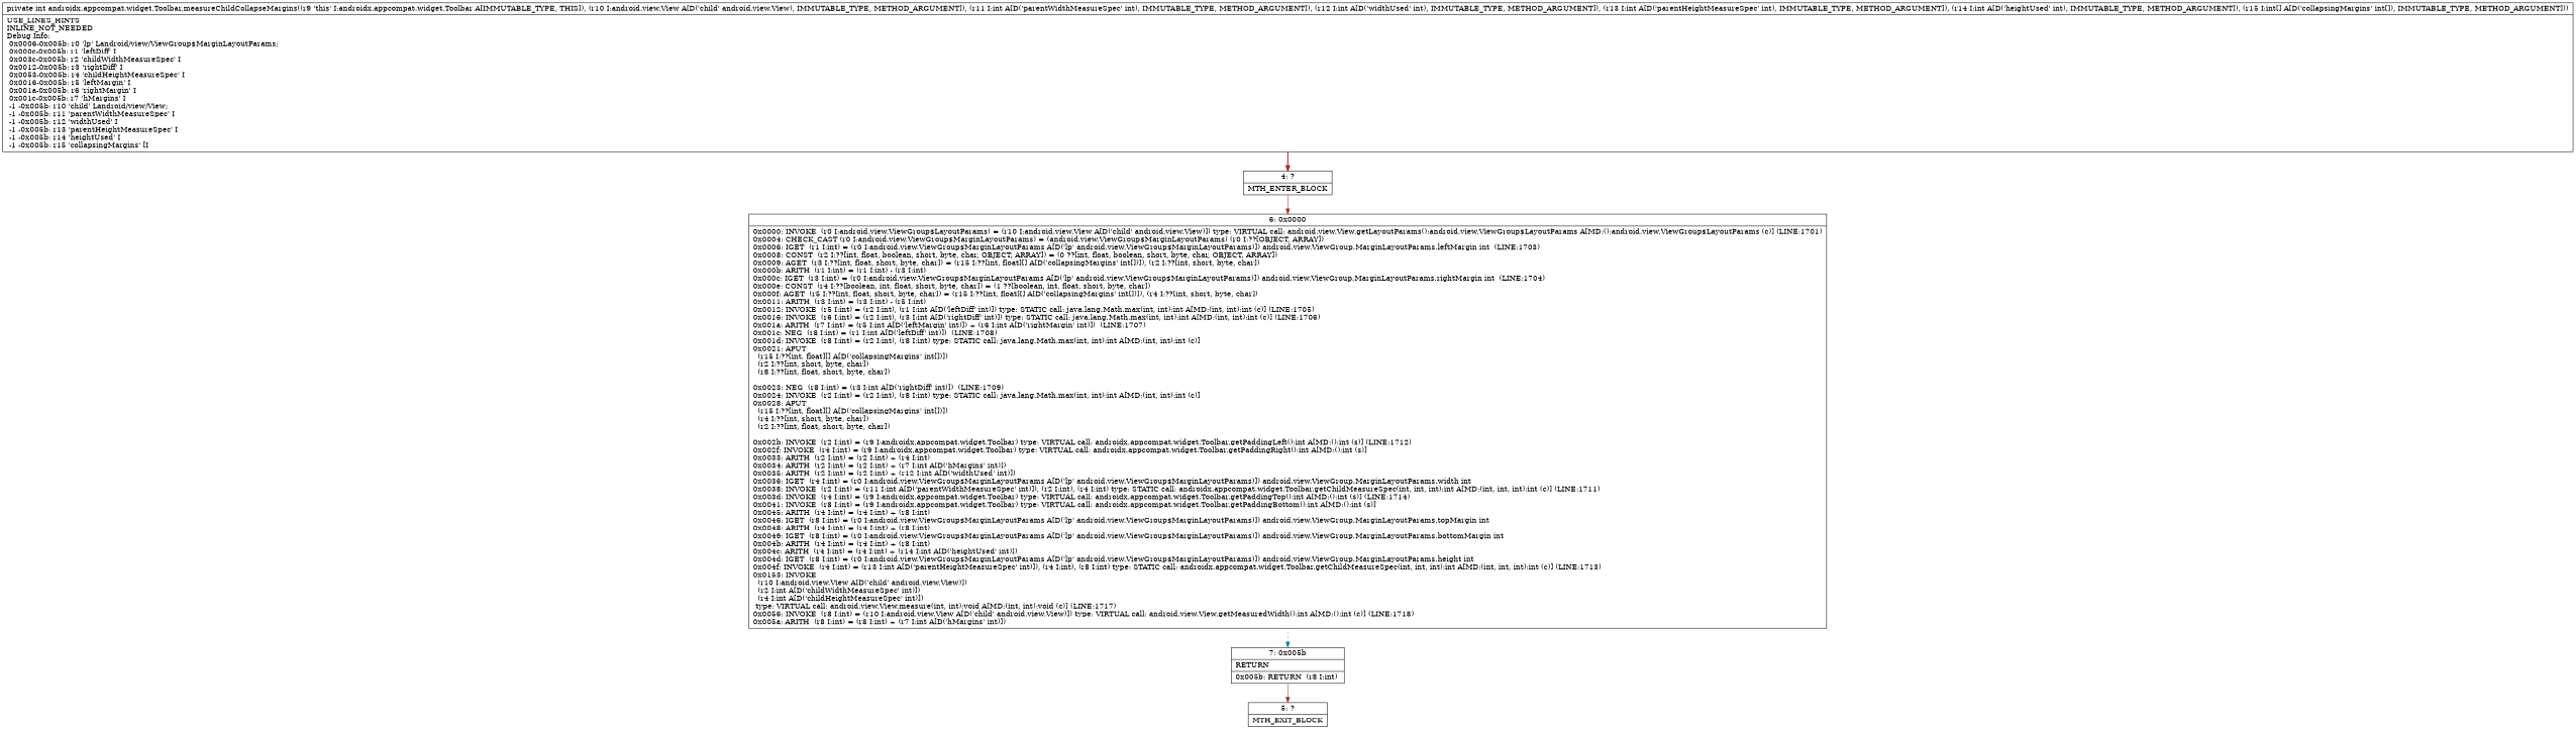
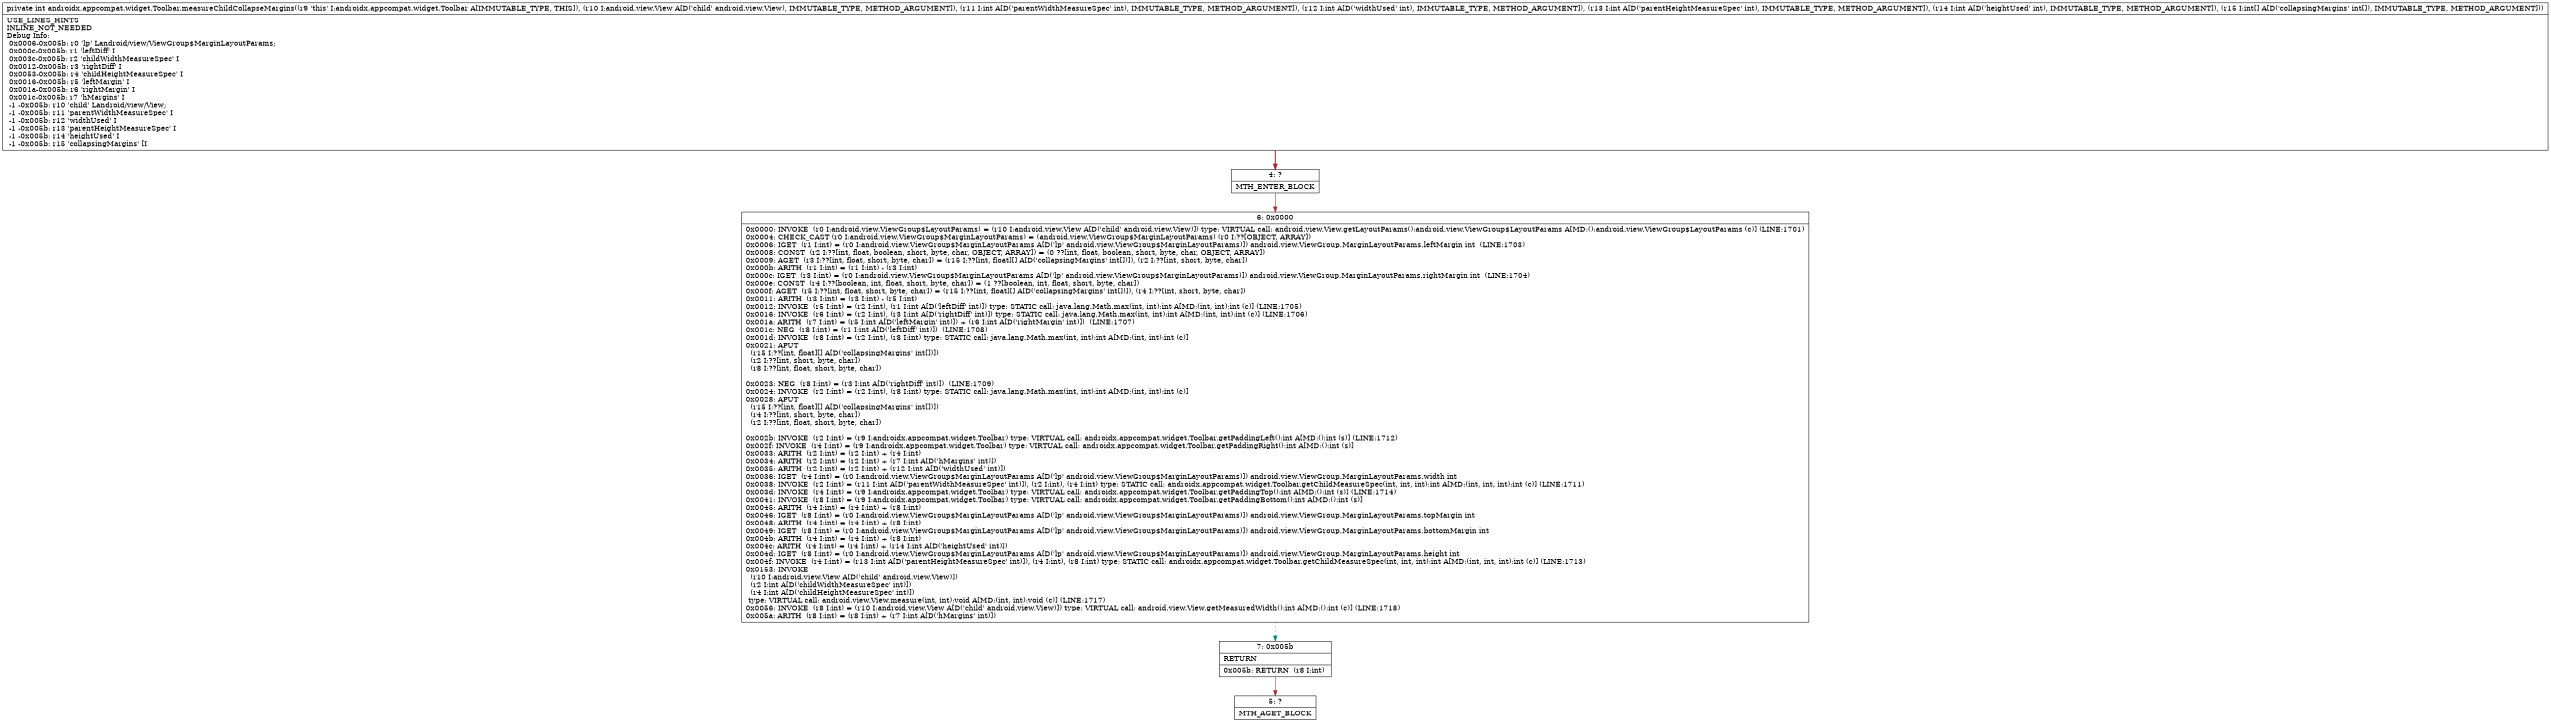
  digraph {
    node [shape=record]
    edge [color=brown style=solid]
    n1 [label="{4\:\ ?|MTH_ENTER_BLOCK\l}"]
    n2 [label="{6\:\ 0x0000|0x0000: INVOKE  (r0 I:android.view.ViewGroup$LayoutParams) = (r10 I:android.view.View A[D('child' android.view.View)]) type: VIRTUAL call: android.view.View.getLayoutParams():android.view.ViewGroup$LayoutParams A[MD:():android.view.ViewGroup$LayoutParams (c)] (LINE:1701)\l0x0004: CHECK_CAST (r0 I:android.view.ViewGroup$MarginLayoutParams) = (android.view.ViewGroup$MarginLayoutParams) (r0 I:??[OBJECT, ARRAY]) \l0x0006: IGET  (r1 I:int) = (r0 I:android.view.ViewGroup$MarginLayoutParams A[D('lp' android.view.ViewGroup$MarginLayoutParams)]) android.view.ViewGroup.MarginLayoutParams.leftMargin int  (LINE:1703)\l0x0008: CONST  (r2 I:??[int, float, boolean, short, byte, char, OBJECT, ARRAY]) = (0 ??[int, float, boolean, short, byte, char, OBJECT, ARRAY]) \l0x0009: AGET  (r3 I:??[int, float, short, byte, char]) = (r15 I:??[int, float][] A[D('collapsingMargins' int[])]), (r2 I:??[int, short, byte, char]) \l0x000b: ARITH  (r1 I:int) = (r1 I:int) \- (r3 I:int) \l0x000c: IGET  (r3 I:int) = (r0 I:android.view.ViewGroup$MarginLayoutParams A[D('lp' android.view.ViewGroup$MarginLayoutParams)]) android.view.ViewGroup.MarginLayoutParams.rightMargin int  (LINE:1704)\l0x000e: CONST  (r4 I:??[boolean, int, float, short, byte, char]) = (1 ??[boolean, int, float, short, byte, char]) \l0x000f: AGET  (r5 I:??[int, float, short, byte, char]) = (r15 I:??[int, float][] A[D('collapsingMargins' int[])]), (r4 I:??[int, short, byte, char]) \l0x0011: ARITH  (r3 I:int) = (r3 I:int) \- (r5 I:int) \l0x0012: INVOKE  (r5 I:int) = (r2 I:int), (r1 I:int A[D('leftDiff' int)]) type: STATIC call: java.lang.Math.max(int, int):int A[MD:(int, int):int (c)] (LINE:1705)\l0x0016: INVOKE  (r6 I:int) = (r2 I:int), (r3 I:int A[D('rightDiff' int)]) type: STATIC call: java.lang.Math.max(int, int):int A[MD:(int, int):int (c)] (LINE:1706)\l0x001a: ARITH  (r7 I:int) = (r5 I:int A[D('leftMargin' int)]) + (r6 I:int A[D('rightMargin' int)])  (LINE:1707)\l0x001c: NEG  (r8 I:int) = (r1 I:int A[D('leftDiff' int)])  (LINE:1708)\l0x001d: INVOKE  (r8 I:int) = (r2 I:int), (r8 I:int) type: STATIC call: java.lang.Math.max(int, int):int A[MD:(int, int):int (c)]\l0x0021: APUT  \l  (r15 I:??[int, float][] A[D('collapsingMargins' int[])])\l  (r2 I:??[int, short, byte, char])\l  (r8 I:??[int, float, short, byte, char])\l \l0x0023: NEG  (r8 I:int) = (r3 I:int A[D('rightDiff' int)])  (LINE:1709)\l0x0024: INVOKE  (r2 I:int) = (r2 I:int), (r8 I:int) type: STATIC call: java.lang.Math.max(int, int):int A[MD:(int, int):int (c)]\l0x0028: APUT  \l  (r15 I:??[int, float][] A[D('collapsingMargins' int[])])\l  (r4 I:??[int, short, byte, char])\l  (r2 I:??[int, float, short, byte, char])\l \l0x002b: INVOKE  (r2 I:int) = (r9 I:androidx.appcompat.widget.Toolbar) type: VIRTUAL call: androidx.appcompat.widget.Toolbar.getPaddingLeft():int A[MD:():int (s)] (LINE:1712)\l0x002f: INVOKE  (r4 I:int) = (r9 I:androidx.appcompat.widget.Toolbar) type: VIRTUAL call: androidx.appcompat.widget.Toolbar.getPaddingRight():int A[MD:():int (s)]\l0x0033: ARITH  (r2 I:int) = (r2 I:int) + (r4 I:int) \l0x0034: ARITH  (r2 I:int) = (r2 I:int) + (r7 I:int A[D('hMargins' int)]) \l0x0035: ARITH  (r2 I:int) = (r2 I:int) + (r12 I:int A[D('widthUsed' int)]) \l0x0036: IGET  (r4 I:int) = (r0 I:android.view.ViewGroup$MarginLayoutParams A[D('lp' android.view.ViewGroup$MarginLayoutParams)]) android.view.ViewGroup.MarginLayoutParams.width int \l0x0038: INVOKE  (r2 I:int) = (r11 I:int A[D('parentWidthMeasureSpec' int)]), (r2 I:int), (r4 I:int) type: STATIC call: androidx.appcompat.widget.Toolbar.getChildMeasureSpec(int, int, int):int A[MD:(int, int, int):int (c)] (LINE:1711)\l0x003d: INVOKE  (r4 I:int) = (r9 I:androidx.appcompat.widget.Toolbar) type: VIRTUAL call: androidx.appcompat.widget.Toolbar.getPaddingTop():int A[MD:():int (s)] (LINE:1714)\l0x0041: INVOKE  (r8 I:int) = (r9 I:androidx.appcompat.widget.Toolbar) type: VIRTUAL call: androidx.appcompat.widget.Toolbar.getPaddingBottom():int A[MD:():int (s)]\l0x0045: ARITH  (r4 I:int) = (r4 I:int) + (r8 I:int) \l0x0046: IGET  (r8 I:int) = (r0 I:android.view.ViewGroup$MarginLayoutParams A[D('lp' android.view.ViewGroup$MarginLayoutParams)]) android.view.ViewGroup.MarginLayoutParams.topMargin int \l0x0048: ARITH  (r4 I:int) = (r4 I:int) + (r8 I:int) \l0x0049: IGET  (r8 I:int) = (r0 I:android.view.ViewGroup$MarginLayoutParams A[D('lp' android.view.ViewGroup$MarginLayoutParams)]) android.view.ViewGroup.MarginLayoutParams.bottomMargin int \l0x004b: ARITH  (r4 I:int) = (r4 I:int) + (r8 I:int) \l0x004c: ARITH  (r4 I:int) = (r4 I:int) + (r14 I:int A[D('heightUsed' int)]) \l0x004d: IGET  (r8 I:int) = (r0 I:android.view.ViewGroup$MarginLayoutParams A[D('lp' android.view.ViewGroup$MarginLayoutParams)]) android.view.ViewGroup.MarginLayoutParams.height int \l0x004f: INVOKE  (r4 I:int) = (r13 I:int A[D('parentHeightMeasureSpec' int)]), (r4 I:int), (r8 I:int) type: STATIC call: androidx.appcompat.widget.Toolbar.getChildMeasureSpec(int, int, int):int A[MD:(int, int, int):int (c)] (LINE:1713)\l0x0153: INVOKE  \l  (r10 I:android.view.View A[D('child' android.view.View)])\l  (r2 I:int A[D('childWidthMeasureSpec' int)])\l  (r4 I:int A[D('childHeightMeasureSpec' int)])\l type: VIRTUAL call: android.view.View.measure(int, int):void A[MD:(int, int):void (c)] (LINE:1717)\l0x0056: INVOKE  (r8 I:int) = (r10 I:android.view.View A[D('child' android.view.View)]) type: VIRTUAL call: android.view.View.getMeasuredWidth():int A[MD:():int (c)] (LINE:1718)\l0x005a: ARITH  (r8 I:int) = (r8 I:int) + (r7 I:int A[D('hMargins' int)]) \l}"]
    n3 [label="{7\:\ 0x005b|RETURN\l|0x005b: RETURN  (r8 I:int) \l}"]
-   n4 [label="{5\:\ ?|MTH_EXIT_BLOCK\l}"]
+   n4 [label="{5\:\ ?|MTH_AGET_BLOCK\l}"]
    n5 [label="{private int androidx.appcompat.widget.Toolbar.measureChildCollapseMargins((r9 'this' I:androidx.appcompat.widget.Toolbar A[IMMUTABLE_TYPE, THIS]), (r10 I:android.view.View A[D('child' android.view.View), IMMUTABLE_TYPE, METHOD_ARGUMENT]), (r11 I:int A[D('parentWidthMeasureSpec' int), IMMUTABLE_TYPE, METHOD_ARGUMENT]), (r12 I:int A[D('widthUsed' int), IMMUTABLE_TYPE, METHOD_ARGUMENT]), (r13 I:int A[D('parentHeightMeasureSpec' int), IMMUTABLE_TYPE, METHOD_ARGUMENT]), (r14 I:int A[D('heightUsed' int), IMMUTABLE_TYPE, METHOD_ARGUMENT]), (r15 I:int[] A[D('collapsingMargins' int[]), IMMUTABLE_TYPE, METHOD_ARGUMENT]))  | USE_LINES_HINTS\lINLINE_NOT_NEEDED\lDebug Info:\l  0x0006\-0x005b: r0 'lp' Landroid\/view\/ViewGroup$MarginLayoutParams;\l  0x000c\-0x005b: r1 'leftDiff' I\l  0x003c\-0x005b: r2 'childWidthMeasureSpec' I\l  0x0012\-0x005b: r3 'rightDiff' I\l  0x0053\-0x005b: r4 'childHeightMeasureSpec' I\l  0x0016\-0x005b: r5 'leftMargin' I\l  0x001a\-0x005b: r6 'rightMargin' I\l  0x001c\-0x005b: r7 'hMargins' I\l  \-1 \-0x005b: r10 'child' Landroid\/view\/View;\l  \-1 \-0x005b: r11 'parentWidthMeasureSpec' I\l  \-1 \-0x005b: r12 'widthUsed' I\l  \-1 \-0x005b: r13 'parentHeightMeasureSpec' I\l  \-1 \-0x005b: r14 'heightUsed' I\l  \-1 \-0x005b: r15 'collapsingMargins' [I\l}"]
    n1 -> n2
    n2 -> n3 [color=teal style=dotted]
    n3 -> n4
    n5 -> n1 [style=bold]
  }
